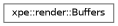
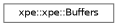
  digraph {
    rankdir=LR
-   n1 [color=grey40 fillcolor=white fontname=Helvetica fontsize=10 height=0.2 label="xpe::render::Buffers" shape=box style=filled width=0.4]
+   n1 [color=grey40 fillcolor=white fontname=Helvetica fontsize=10 height=0.2 label="xpe::xpe::Buffers" shape=box style=filled width=0.4]
  }
